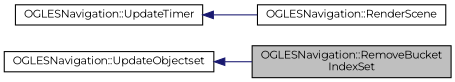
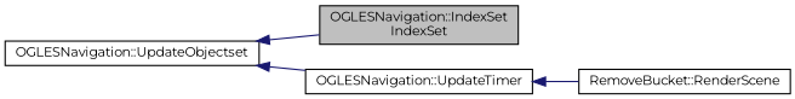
  digraph {
    fontname=Montserrat
    rankdir=LR
    node [color=black fillcolor=white fontname=Montserrat fontsize=10 shape=record style=filled]
    edge [color=midnightblue dir=back fontname=Montserrat fontsize=10 labelfontname=Helvetica labelfontsize=10 style=solid]
-   n1 [fillcolor=grey75 fontcolor=black height=0.2 label="OGLESNavigation::RemoveBucket\lIndexSet" width=0.4]
+   n1 [fillcolor=grey75 fontcolor=black height=0.2 label="OGLESNavigation::IndexSet\lIndexSet" width=0.4]
    n2 [height=0.2 label="OGLESNavigation::UpdateObjectset" width=0.4]
    n3 [height=0.2 label="OGLESNavigation::UpdateTimer" width=0.4]
-   n4 [height=0.2 label="OGLESNavigation::RenderScene" width=0.4]
+   n4 [height=0.2 label="RemoveBucket::RenderScene" width=0.4]
    n2 -> n1
+   n2 -> n3
    n3 -> n4
  }
